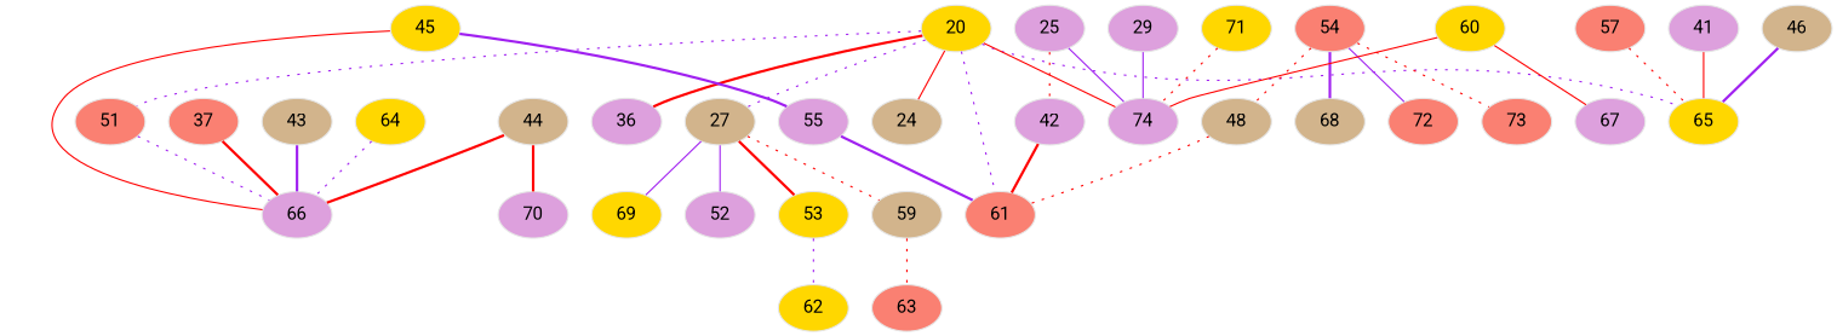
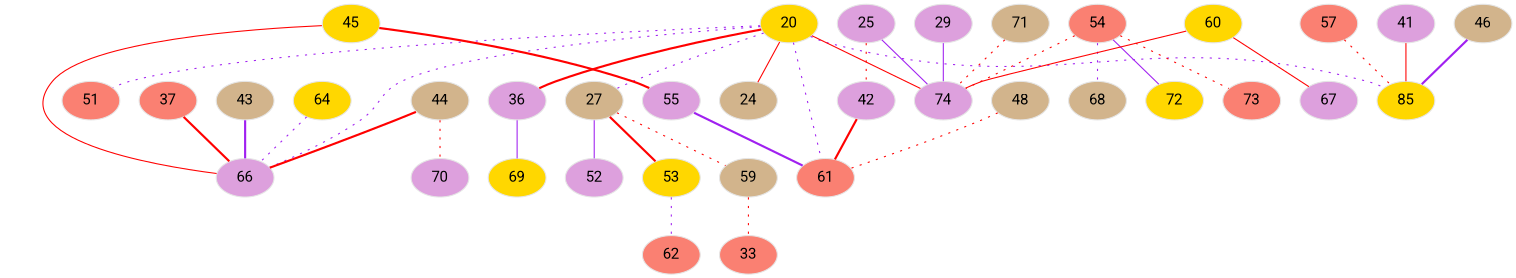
  graph {
    fontname=Roboto
    node [color=gray90 fillcolor=plum fontname=Roboto style=filled]
    edge [color=red fontname=Roboto style=dotted]
    20 [fillcolor=gold super="+5+6"]
    24 [fillcolor=tan]
    27 [fillcolor=tan]
    51 [fillcolor=salmon]
    n5 [label=36]
    61 [fillcolor=salmon super="+23+36+38"]
-   65 [fillcolor=gold super="+26+33+32+28+58"]
+   65 [fillcolor=gold super="+26+33+32+28+58" label=85]
    66 [super="+7+49"]
    74 [super="+16+15"]
    52
    53 [fillcolor=gold]
    59 [fillcolor=tan]
    69 [fillcolor=gold]
    57 [fillcolor=salmon]
    25
    42
-   62 [fillcolor=gold]
-   63 [fillcolor=salmon]
+   62 [fillcolor=salmon]
+   63 [fillcolor=salmon label=33]
    29 [super="+18"]
    37 [fillcolor=salmon]
    41
    43 [fillcolor=tan]
    44 [fillcolor=tan super="+40"]
    70
    45 [fillcolor=gold super="+17"]
    55
    46 [fillcolor=tan]
    48 [fillcolor=tan]
    54 [fillcolor=salmon super="+22+30+50+47"]
    68 [fillcolor=tan]
-   72 [fillcolor=salmon]
+   72 [fillcolor=gold]
    73 [fillcolor=salmon]
    60 [fillcolor=gold]
    67
    64 [fillcolor=gold]
-   71 [fillcolor=gold]
+   71 [fillcolor=tan]
    20 -- 24 [style=solid]
    20 -- 27 [color=purple]
    20 -- 51 [color=purple]
    20 -- n5 [style=bold]
    20 -- 61 [color=purple weight=2]
    20 -- 65 [color=purple weight=2]
-   51 -- 66 [color=purple weight=2]
+   20 -- 66 [color=purple weight=2]
    20 -- 74 [style=solid weight=3]
    27 -- 52 [color=purple style=solid]
    27 -- 53 [style=bold]
    27 -- 59
-   27 -- 69 [color=purple style=solid]
+   n5 -- 69 [color=purple style=solid]
    53 -- 62 [color=purple]
    59 -- 63
    57 -- 65
    25 -- 74 [color=purple style=solid]
    25 -- 42
    42 -- 61 [style=bold]
    29 -- 74 [color=purple style=solid]
    37 -- 66 [style=bold]
    41 -- 65 [style=solid]
    43 -- 66 [color=purple style=bold]
    44 -- 66 [style=bold]
-   44 -- 70 [style=bold]
+   44 -- 70
    45 -- 66 [style=solid]
-   45 -- 55 [color=purple style=bold]
+   45 -- 55 [style=bold]
    55 -- 61 [color=purple style=bold]
    46 -- 65 [color=purple style=bold]
    48 -- 61
-   54 -- 48
-   54 -- 68 [color=purple style=bold]
+   54 -- 74
+   54 -- 68 [color=purple]
    54 -- 72 [color=purple style=solid]
    54 -- 73
    60 -- 74 [style=solid]
    60 -- 67 [style=solid]
    64 -- 66 [color=purple]
    71 -- 74
  }
